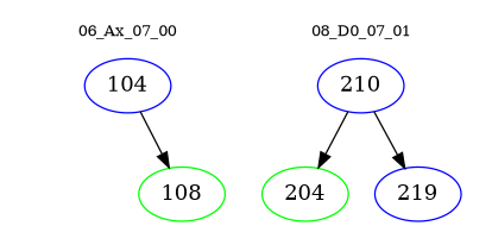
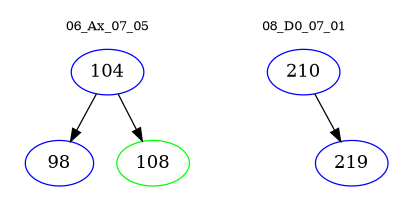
  digraph {
    node [color=blue]
    edge [color=black]
    n1 [label=104]
+   n2 [label=98]
    n3 [color=green label=108]
    n4 [label=210]
-   n5 [color=green label=204]
    n6 [label=219]
    subgraph cluster_1 {
      color=white
      fontsize=10
-     label="06_Ax_07_00"
+     label="06_Ax_07_05"
      n1
+     n2
      n3
    }
    subgraph cluster_2 {
      color=white
      fontsize=10
      label="08_D0_07_01"
      n4
-     n5
      n6
    }
+   n1 -> n2
    n1 -> n3
-   n4 -> n5
    n4 -> n6
  }
